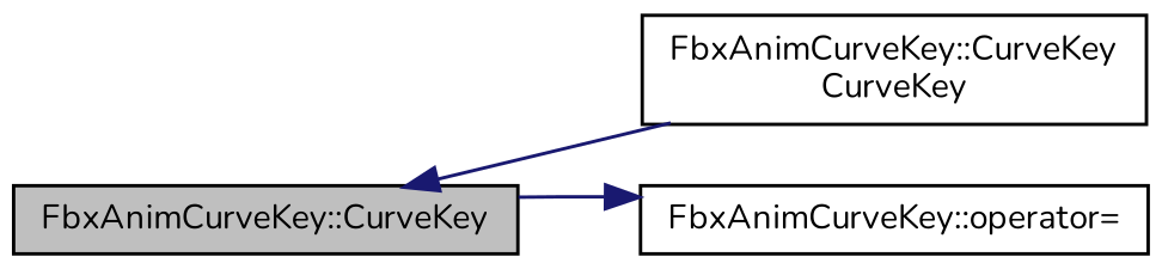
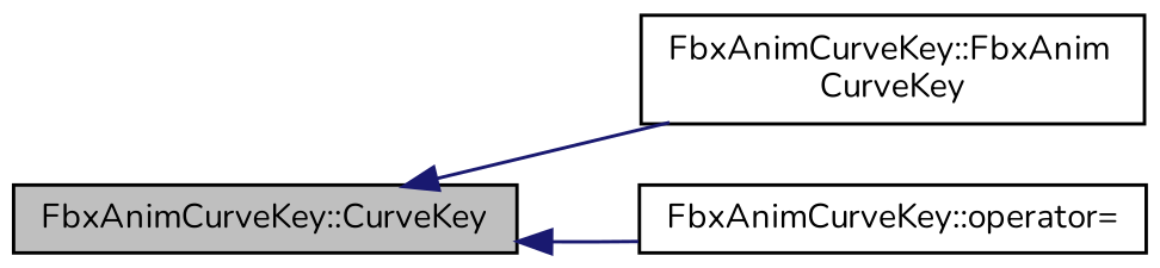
  digraph {
    fontname=Nunito
    rankdir=LR
    node [color=black fillcolor=white fontname=Nunito fontsize=10 shape=record style=filled]
    edge [color=midnightblue dir=back fontname=Nunito fontsize=10 labelfontname=Helvetica labelfontsize=10 style=solid]
    n1 [fillcolor=grey75 fontcolor=black height=0.2 label="FbxAnimCurveKey::CurveKey" width=0.4]
-   n2 [height=0.2 label="FbxAnimCurveKey::CurveKey\lCurveKey" width=0.4]
+   n2 [height=0.2 label="FbxAnimCurveKey::FbxAnim\lCurveKey" width=0.4]
    n3 [height=0.2 label="FbxAnimCurveKey::operator=" width=0.4]
    n1 -> n2
-   n3 -> n1
+   n1 -> n3
  }
